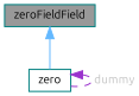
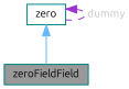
  digraph {
    fontname=Ubuntu
    node [color=teal fontname=Ubuntu fontsize=10 shape=box style=filled]
    edge [dir=back fontname=Ubuntu fontsize=10 labelfontname=Helvetica labelfontsize=10]
    n1 [fillcolor=grey60 fontcolor=black height=0.2 label=zeroFieldField width=0.4]
    n2 [fillcolor=white height=0.2 label=zero width=0.4]
-   n1 -> n2 [color=steelblue1 style=solid]
+   n2 -> n1 [color=steelblue1 style=solid]
    n2 -> n2 [color=darkorchid3 fontcolor=grey label=" dummy" style=dashed]
  }
